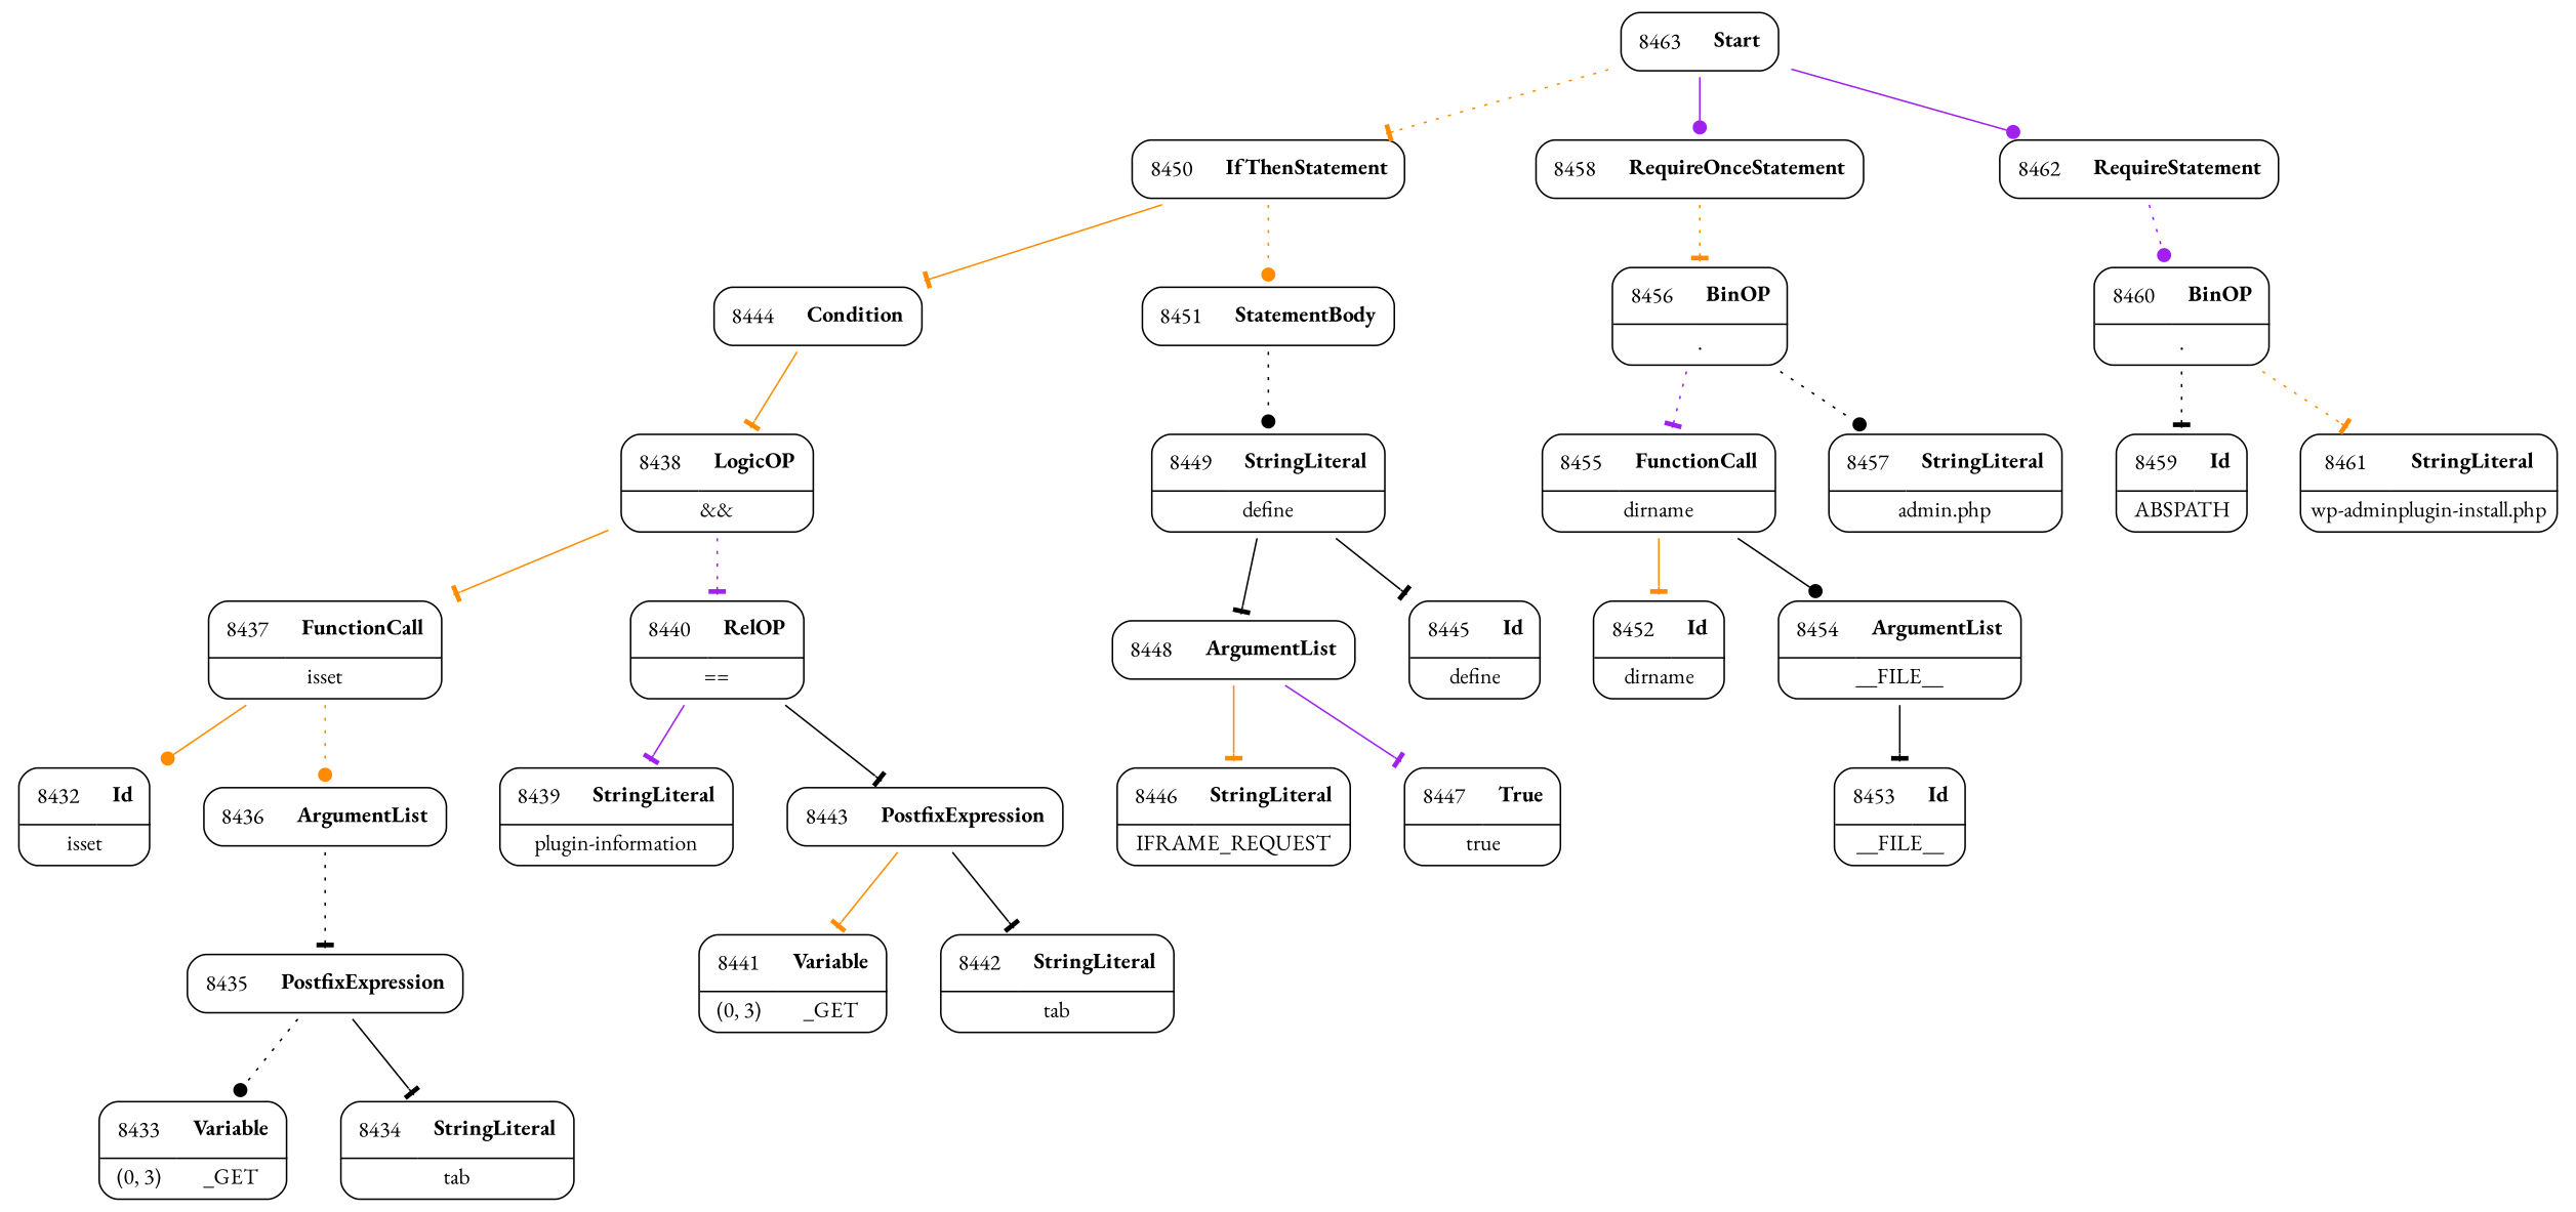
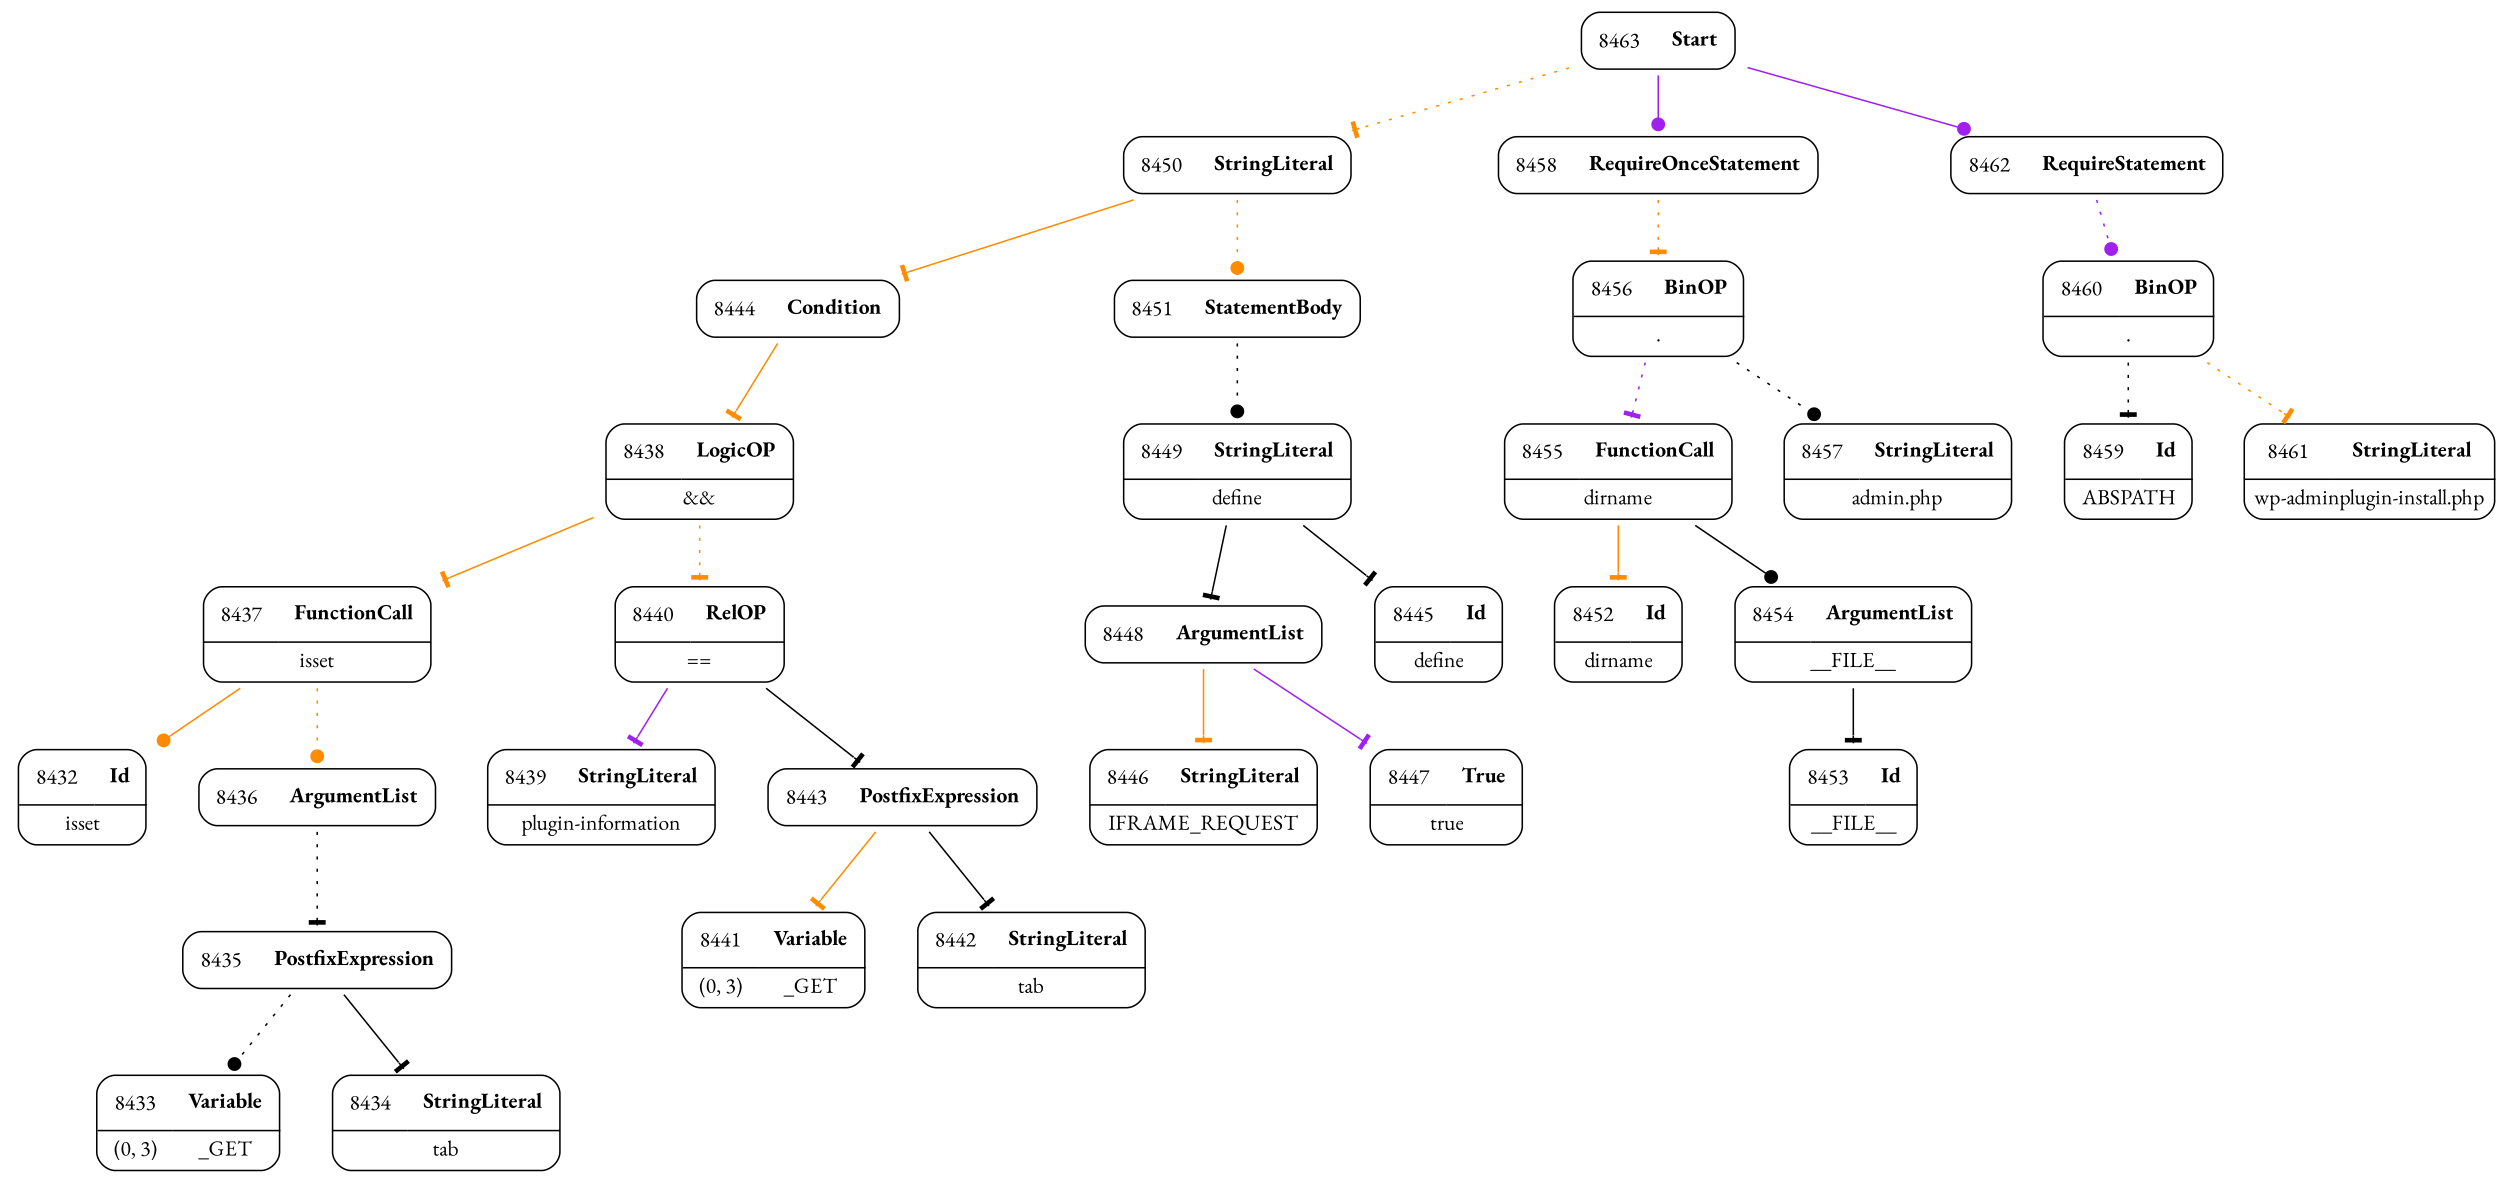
  digraph {
    fontname="EB Garamond"
    node [fontname="EB Garamond" shape=none]
    edge [arrowhead=tee color=darkorange fontname="EB Garamond" style=solid weight=2]
    n1 [label=<<TABLE border='1' cellspacing='0' cellpadding='10' style='rounded' ><TR><TD border='0'>8448</TD><TD border='0'><B>ArgumentList</B></TD></TR></TABLE>>]
    n2 [label=<<TABLE border='1' cellspacing='0' cellpadding='10' style='rounded' ><TR><TD border='0'>8446</TD><TD border='0'><B>StringLiteral</B></TD></TR><HR/><TR><TD border='0' cellpadding='5' colspan='2'>IFRAME_REQUEST</TD></TR></TABLE>>]
    n3 [label=<<TABLE border='1' cellspacing='0' cellpadding='10' style='rounded' ><TR><TD border='0'>8447</TD><TD border='0'><B>True</B></TD></TR><HR/><TR><TD border='0' cellpadding='5' colspan='2'>true</TD></TR></TABLE>>]
    n4 [label=<<TABLE border='1' cellspacing='0' cellpadding='10' style='rounded' ><TR><TD border='0'>8449</TD><TD border='0'><B>StringLiteral</B></TD></TR><HR/><TR><TD border='0' cellpadding='5' colspan='2'>define</TD></TR></TABLE>>]
    n5 [label=<<TABLE border='1' cellspacing='0' cellpadding='10' style='rounded' ><TR><TD border='0'>8445</TD><TD border='0'><B>Id</B></TD></TR><HR/><TR><TD border='0' cellpadding='5' colspan='2'>define</TD></TR></TABLE>>]
-   n6 [label=<<TABLE border='1' cellspacing='0' cellpadding='10' style='rounded' ><TR><TD border='0'>8450</TD><TD border='0'><B>IfThenStatement</B></TD></TR></TABLE>>]
+   n6 [label=<<TABLE border='1' cellspacing='0' cellpadding='10' style='rounded' ><TR><TD border='0'>8450</TD><TD border='0'><B>StringLiteral</B></TD></TR></TABLE>>]
    n7 [label=<<TABLE border='1' cellspacing='0' cellpadding='10' style='rounded' ><TR><TD border='0'>8444</TD><TD border='0'><B>Condition</B></TD></TR></TABLE>>]
    n8 [label=<<TABLE border='1' cellspacing='0' cellpadding='10' style='rounded' ><TR><TD border='0'>8451</TD><TD border='0'><B>StatementBody</B></TD></TR></TABLE>>]
    n9 [label=<<TABLE border='1' cellspacing='0' cellpadding='10' style='rounded' ><TR><TD border='0'>8438</TD><TD border='0'><B>LogicOP</B></TD></TR><HR/><TR><TD border='0' cellpadding='5' colspan='2'>&amp;&amp;</TD></TR></TABLE>>]
    n10 [label=<<TABLE border='1' cellspacing='0' cellpadding='10' style='rounded' ><TR><TD border='0'>8437</TD><TD border='0'><B>FunctionCall</B></TD></TR><HR/><TR><TD border='0' cellpadding='5' colspan='2'>isset</TD></TR></TABLE>>]
    n11 [label=<<TABLE border='1' cellspacing='0' cellpadding='10' style='rounded' ><TR><TD border='0'>8440</TD><TD border='0'><B>RelOP</B></TD></TR><HR/><TR><TD border='0' cellpadding='5' colspan='2'>==</TD></TR></TABLE>>]
    n12 [label=<<TABLE border='1' cellspacing='0' cellpadding='10' style='rounded' ><TR><TD border='0'>8452</TD><TD border='0'><B>Id</B></TD></TR><HR/><TR><TD border='0' cellpadding='5' colspan='2'>dirname</TD></TR></TABLE>>]
    n13 [label=<<TABLE border='1' cellspacing='0' cellpadding='10' style='rounded' ><TR><TD border='0'>8453</TD><TD border='0'><B>Id</B></TD></TR><HR/><TR><TD border='0' cellpadding='5' colspan='2'>__FILE__</TD></TR></TABLE>>]
    n14 [label=<<TABLE border='1' cellspacing='0' cellpadding='10' style='rounded' ><TR><TD border='0'>8454</TD><TD border='0'><B>ArgumentList</B></TD></TR><HR/><TR><TD border='0' cellpadding='5' colspan='2'>__FILE__</TD></TR></TABLE>>]
    n15 [label=<<TABLE border='1' cellspacing='0' cellpadding='10' style='rounded' ><TR><TD border='0'>8455</TD><TD border='0'><B>FunctionCall</B></TD></TR><HR/><TR><TD border='0' cellpadding='5' colspan='2'>dirname</TD></TR></TABLE>>]
    n16 [label=<<TABLE border='1' cellspacing='0' cellpadding='10' style='rounded' ><TR><TD border='0'>8456</TD><TD border='0'><B>BinOP</B></TD></TR><HR/><TR><TD border='0' cellpadding='5' colspan='2'>.</TD></TR></TABLE>>]
    n17 [label=<<TABLE border='1' cellspacing='0' cellpadding='10' style='rounded' ><TR><TD border='0'>8457</TD><TD border='0'><B>StringLiteral</B></TD></TR><HR/><TR><TD border='0' cellpadding='5' colspan='2'>admin.php</TD></TR></TABLE>>]
    n18 [label=<<TABLE border='1' cellspacing='0' cellpadding='10' style='rounded' ><TR><TD border='0'>8458</TD><TD border='0'><B>RequireOnceStatement</B></TD></TR></TABLE>>]
    n19 [label=<<TABLE border='1' cellspacing='0' cellpadding='10' style='rounded' ><TR><TD border='0'>8459</TD><TD border='0'><B>Id</B></TD></TR><HR/><TR><TD border='0' cellpadding='5' colspan='2'>ABSPATH</TD></TR></TABLE>>]
    n20 [label=<<TABLE border='1' cellspacing='0' cellpadding='10' style='rounded' ><TR><TD border='0'>8460</TD><TD border='0'><B>BinOP</B></TD></TR><HR/><TR><TD border='0' cellpadding='5' colspan='2'>.</TD></TR></TABLE>>]
    n21 [label=<<TABLE border='1' cellspacing='0' cellpadding='10' style='rounded' ><TR><TD border='0'>8461</TD><TD border='0'><B>StringLiteral</B></TD></TR><HR/><TR><TD border='0' cellpadding='5' colspan='2'>wp-adminplugin-install.php</TD></TR></TABLE>>]
    n22 [label=<<TABLE border='1' cellspacing='0' cellpadding='10' style='rounded' ><TR><TD border='0'>8462</TD><TD border='0'><B>RequireStatement</B></TD></TR></TABLE>>]
    n23 [label=<<TABLE border='1' cellspacing='0' cellpadding='10' style='rounded' ><TR><TD border='0'>8463</TD><TD border='0'><B>Start</B></TD></TR></TABLE>>]
    n24 [label=<<TABLE border='1' cellspacing='0' cellpadding='10' style='rounded' ><TR><TD border='0'>8432</TD><TD border='0'><B>Id</B></TD></TR><HR/><TR><TD border='0' cellpadding='5' colspan='2'>isset</TD></TR></TABLE>>]
    n25 [label=<<TABLE border='1' cellspacing='0' cellpadding='10' style='rounded' ><TR><TD border='0'>8433</TD><TD border='0'><B>Variable</B></TD></TR><HR/><TR><TD border='0' cellpadding='5'>(0, 3)</TD><TD border='0' cellpadding='5'>_GET</TD></TR></TABLE>>]
    n26 [label=<<TABLE border='1' cellspacing='0' cellpadding='10' style='rounded' ><TR><TD border='0'>8434</TD><TD border='0'><B>StringLiteral</B></TD></TR><HR/><TR><TD border='0' cellpadding='5' colspan='2'>tab</TD></TR></TABLE>>]
    n27 [label=<<TABLE border='1' cellspacing='0' cellpadding='10' style='rounded' ><TR><TD border='0'>8435</TD><TD border='0'><B>PostfixExpression</B></TD></TR></TABLE>>]
    n28 [label=<<TABLE border='1' cellspacing='0' cellpadding='10' style='rounded' ><TR><TD border='0'>8436</TD><TD border='0'><B>ArgumentList</B></TD></TR></TABLE>>]
    n29 [label=<<TABLE border='1' cellspacing='0' cellpadding='10' style='rounded' ><TR><TD border='0'>8439</TD><TD border='0'><B>StringLiteral</B></TD></TR><HR/><TR><TD border='0' cellpadding='5' colspan='2'>plugin-information</TD></TR></TABLE>>]
    n30 [label=<<TABLE border='1' cellspacing='0' cellpadding='10' style='rounded' ><TR><TD border='0'>8443</TD><TD border='0'><B>PostfixExpression</B></TD></TR></TABLE>>]
    n31 [label=<<TABLE border='1' cellspacing='0' cellpadding='10' style='rounded' ><TR><TD border='0'>8441</TD><TD border='0'><B>Variable</B></TD></TR><HR/><TR><TD border='0' cellpadding='5'>(0, 3)</TD><TD border='0' cellpadding='5'>_GET</TD></TR></TABLE>>]
    n32 [label=<<TABLE border='1' cellspacing='0' cellpadding='10' style='rounded' ><TR><TD border='0'>8442</TD><TD border='0'><B>StringLiteral</B></TD></TR><HR/><TR><TD border='0' cellpadding='5' colspan='2'>tab</TD></TR></TABLE>>]
    n1 -> n2
    n1 -> n3 [color=purple]
    n4 -> n1 [color=black]
    n4 -> n5 [color=black]
    n6 -> n7
    n6 -> n8 [arrowhead=dot style=dotted]
    n7 -> n9
    n8 -> n4 [arrowhead=dot color=black style=dotted]
    n9 -> n10
-   n9 -> n11 [color=purple style=dotted]
+   n9 -> n11 [style=dotted]
    n10 -> n24 [arrowhead=dot]
    n10 -> n28 [arrowhead=dot style=dotted]
    n11 -> n29 [color=purple]
    n11 -> n30 [color=black]
    n14 -> n13 [color=black]
    n15 -> n12
    n15 -> n14 [arrowhead=dot color=black]
    n16 -> n15 [color=purple style=dotted]
    n16 -> n17 [arrowhead=dot color=black style=dotted]
    n18 -> n16 [style=dotted]
    n20 -> n19 [color=black style=dotted]
    n20 -> n21 [style=dotted]
    n22 -> n20 [arrowhead=dot color=purple style=dotted]
    n23 -> n6 [style=dotted]
    n23 -> n18 [arrowhead=dot color=purple]
    n23 -> n22 [arrowhead=dot color=purple]
    n27 -> n25 [arrowhead=dot color=black style=dotted]
    n27 -> n26 [color=black]
    n28 -> n27 [color=black style=dotted]
    n30 -> n31
    n30 -> n32 [color=black]
  }
